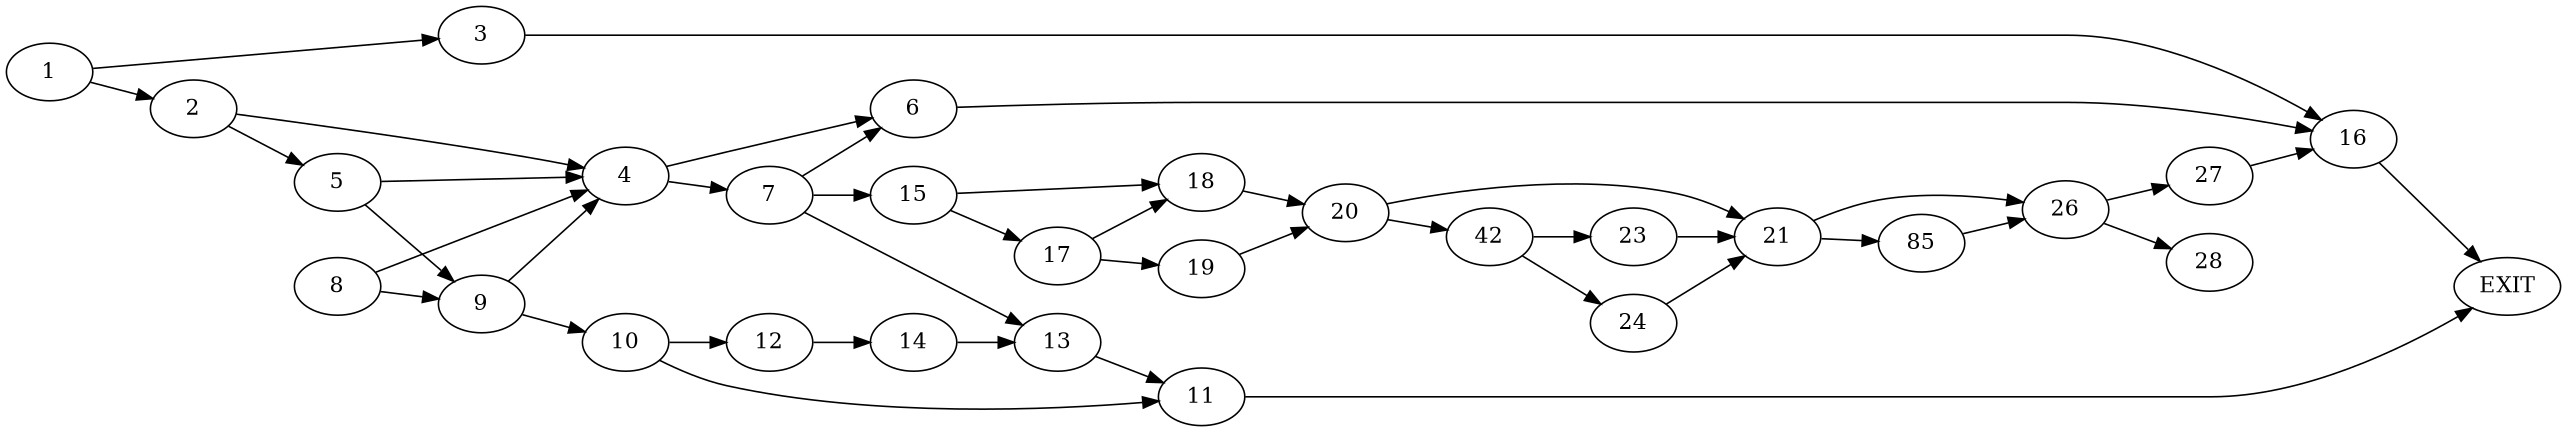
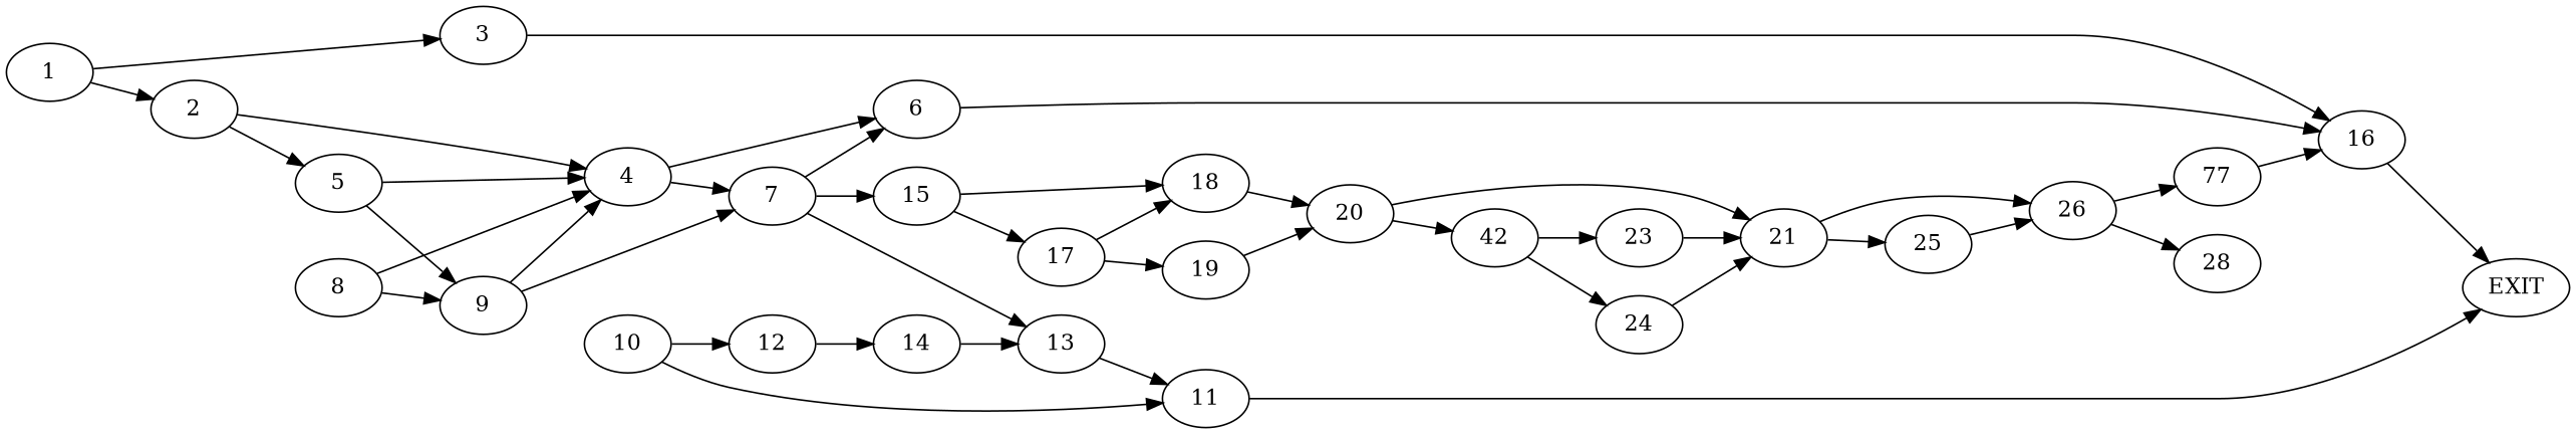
  digraph {
    rankdir=LR
    1
    2
    3
    n4 [label=EXIT]
    4
    5
    16
    6
    7
    9
    15
    13
    8
    17
    18
    10
    11
    12
    14
    19
    20
    21
    n23 [label=42]
-   25 [label=85]
+   25
    26
    23
    24
-   27
+   27 [label=77]
    28
    1 -> 2
    1 -> 3
    2 -> 4
    2 -> 5
    3 -> 16
    4 -> 6
    4 -> 7
    5 -> 4
    5 -> 9
    16 -> n4
    6 -> 16
    7 -> 6
    7 -> 15
    7 -> 13
    9 -> 4
-   9 -> 10
+   9 -> 7
    15 -> 17
    15 -> 18
    13 -> 11
    8 -> 4
    8 -> 9
    17 -> 18
    17 -> 19
    18 -> 20
    10 -> 11
    10 -> 12
    11 -> n4
    12 -> 14
    14 -> 13
    19 -> 20
    20 -> 21
    20 -> n23
    21 -> 25
    21 -> 26
    n23 -> 23
    n23 -> 24
    25 -> 26
    26 -> 27
    26 -> 28
    23 -> 21
    24 -> 21
    27 -> 16
  }
